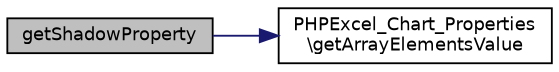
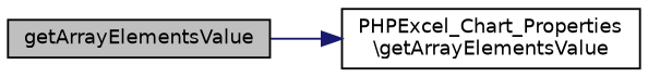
  digraph {
    rankdir=LR
    node [color=black fontname=Helvetica fontsize=10 shape=record style=filled]
-   n1 [fillcolor=grey75 fontcolor=black height=0.2 label=getShadowProperty width=0.4]
+   n1 [fillcolor=grey75 fontcolor=black height=0.2 label=getArrayElementsValue width=0.4]
    n2 [fillcolor=white height=0.2 label="PHPExcel_Chart_Properties\l\\getArrayElementsValue" width=0.4]
    n1 -> n2 [color=midnightblue fontname=Helvetica fontsize=10 labelfontname=Helvetica labelfontsize=10 style=solid]
  }
